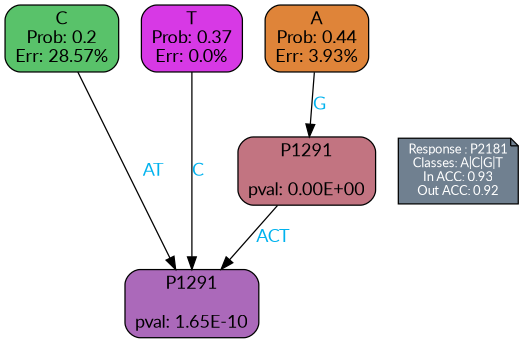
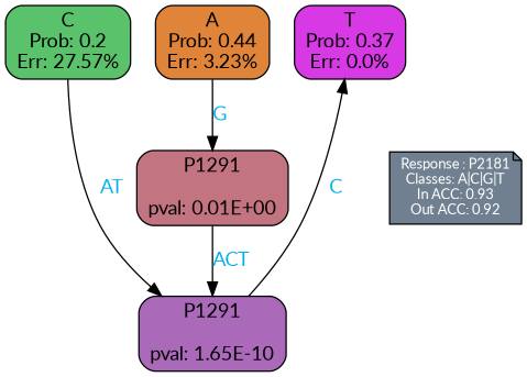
  digraph {
    fontname=Lato
    ranksep=equally
    splines=polylines
    node [color=black fontname=Lato shape=box style="filled, rounded"]
    edge [fontcolor=deepskyblue2 fontname=Lato]
-   n1 [fillcolor="#59c26a" label="C\nProb: 0.2\nErr: 28.57%"]
+   n1 [fillcolor="#59c26a" label="C\nProb: 0.2\nErr: 27.57%"]
    n2 [fillcolor="#d739e5" label="T\nProb: 0.37\nErr: 0.0%"]
-   n3 [fillcolor="#df8439" label="A\nProb: 0.44\nErr: 3.93%"]
+   n3 [fillcolor="#df8439" label="A\nProb: 0.44\nErr: 3.23%"]
    n4 [align=left fillcolor=slategray fontcolor=white fontsize=10 label="Response : P2181\nClasses: A|C|G|T\nIn ACC: 0.93\nOut ACC: 0.92\n" shape=note style=filled]
-   n5 [fillcolor="#c27481" label="P1291\n\npval: 0.00E+00"]
+   n5 [fillcolor="#c27481" label="P1291\n\npval: 0.01E+00"]
    n6 [fillcolor="#ab69ba" label="P1291\n\npval: 1.65E-10"]
    subgraph sub_1 {
      rank=same
      n1
      n2
      n3
    }
    subgraph sub_2 {
      rank=same
      n4
      n5
    }
    n1 -> n6 [label=AT]
    n3 -> n5 [label=G]
    n5 -> n6 [label=ACT]
-   n2 -> n6 [label=C]
+   n6 -> n2 [label=C]
  }
